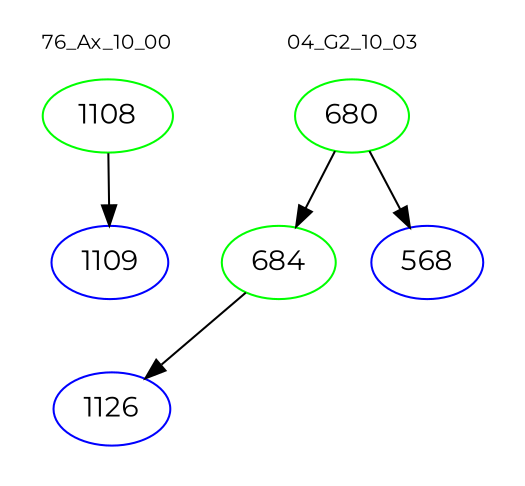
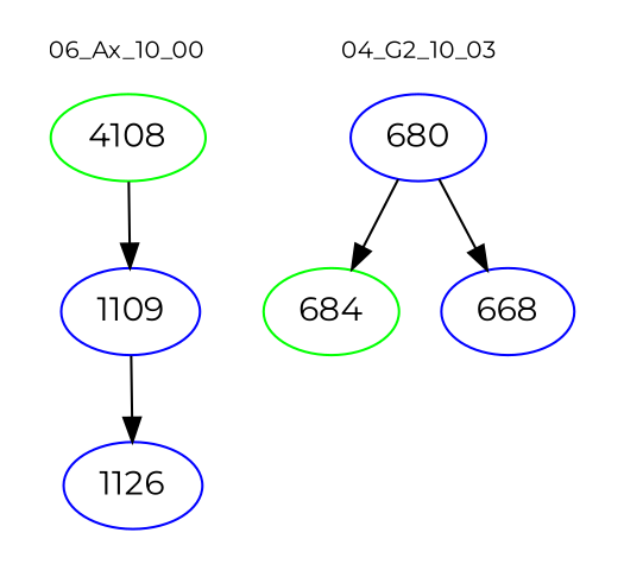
  digraph {
    fontname=Montserrat
    node [color=blue fontname=Montserrat]
    edge [color=black fontname=Montserrat]
-   n1 [color=green label=1108]
+   n1 [color=green label=4108]
    n2 [label=1109]
    n3 [label=1126]
    n4 [color=green label=684]
-   n5 [color=green label=680]
-   n6 [label=568]
+   n5 [label=680]
+   n6 [label=668]
    subgraph cluster_1 {
      color=white
      fontsize=10
-     label="76_Ax_10_00"
+     label="06_Ax_10_00"
      n1
      n2
      n3
    }
    subgraph cluster_2 {
      color=white
      fontsize=10
      label="04_G2_10_03"
      n4
      n5
      n6
    }
    n1 -> n2
-   n4 -> n3
+   n2 -> n3
    n5 -> n4
    n5 -> n6
  }
